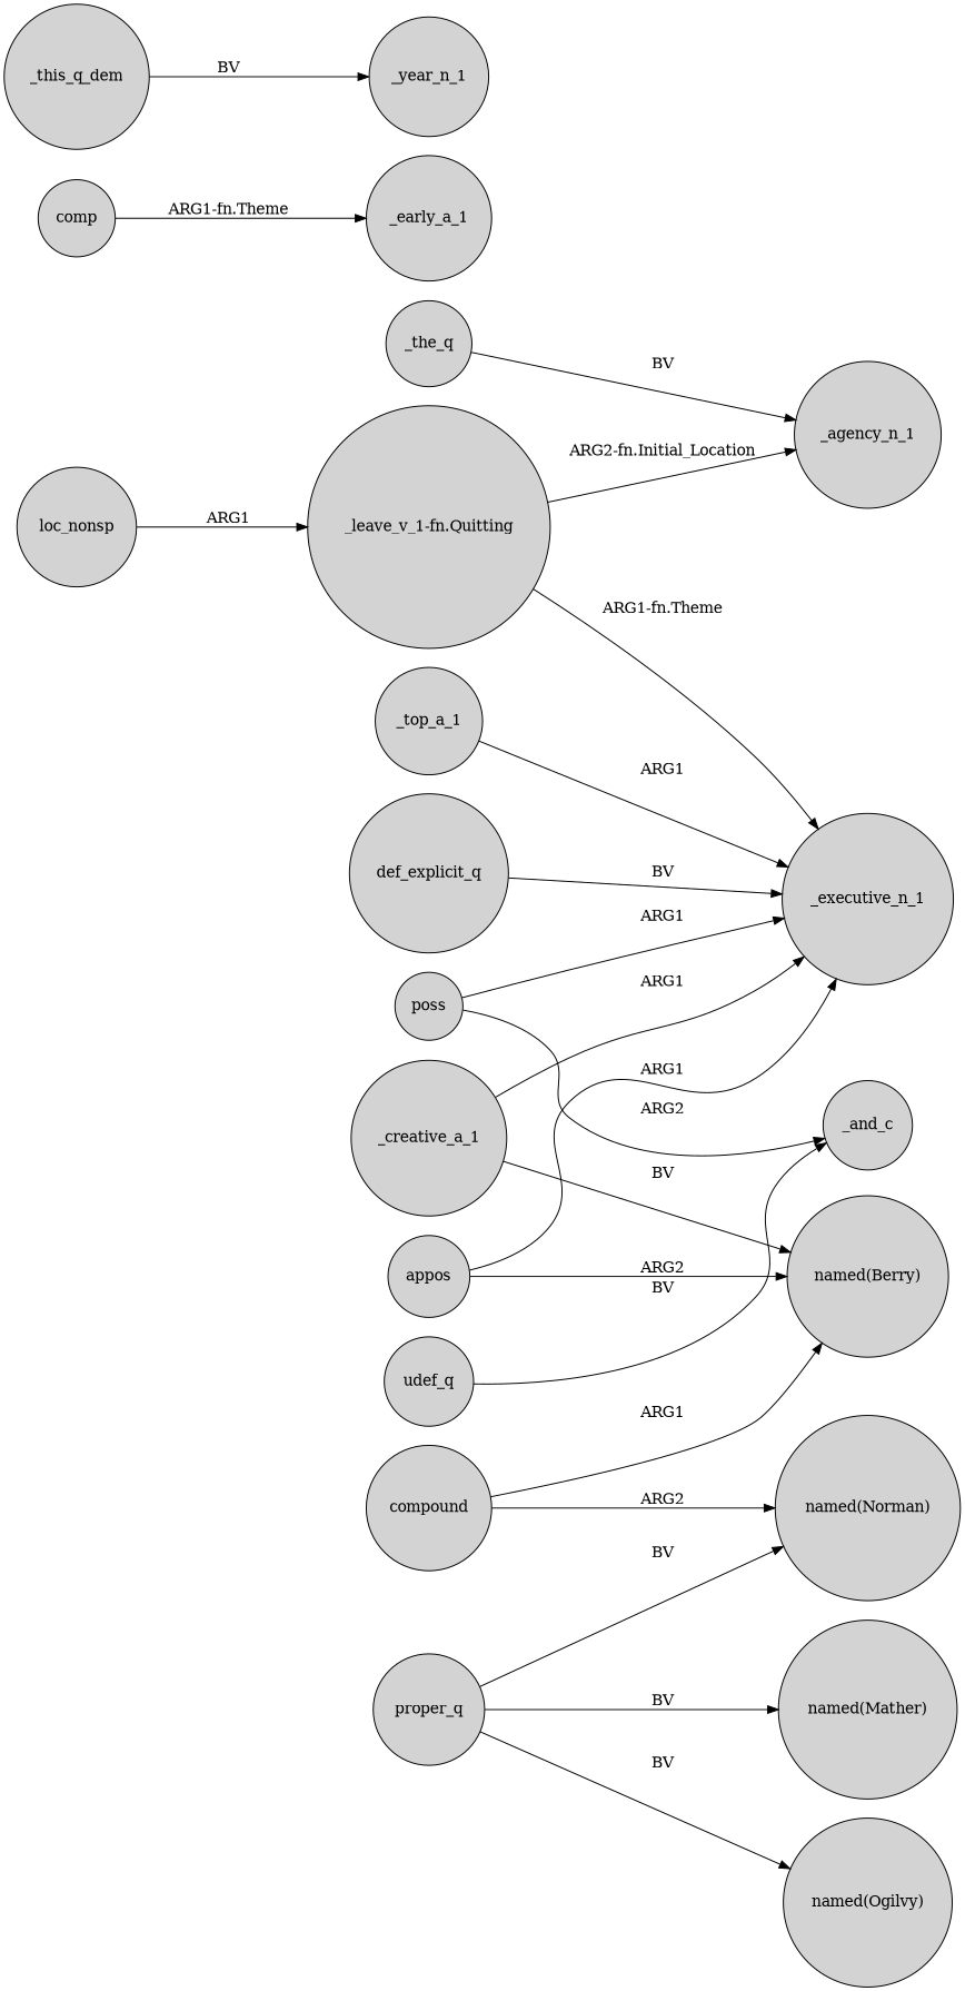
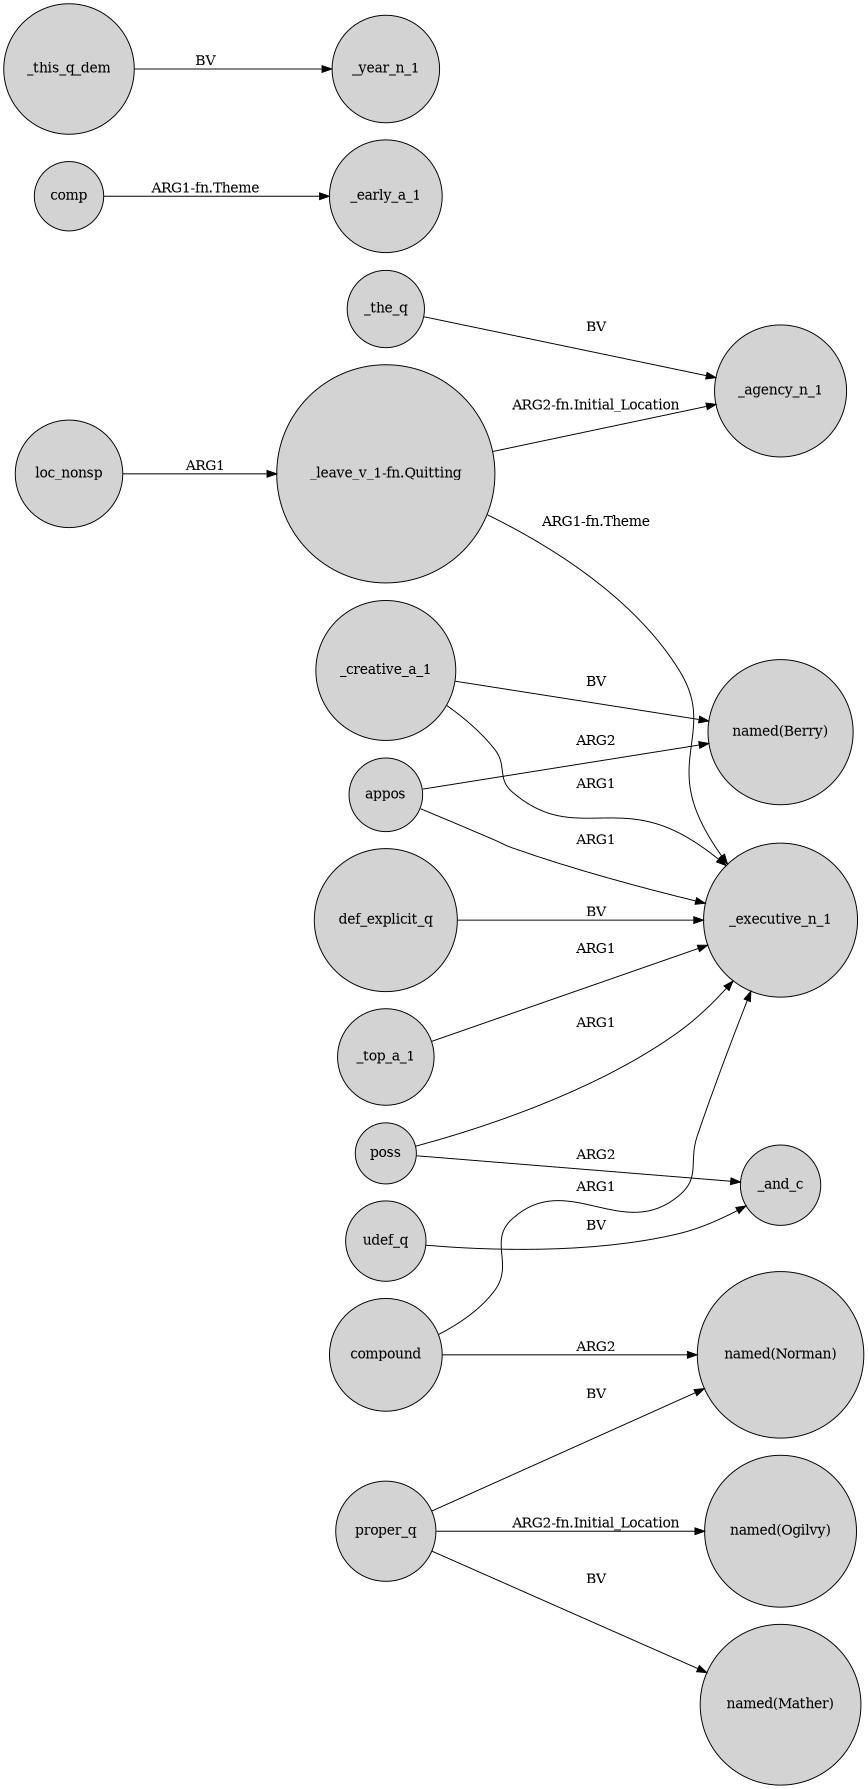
  digraph {
    rankdir=LR
    node [shape=circle style=filled]
    _the_q
    _agency_n_1
    _top_a_1
    _executive_n_1
    poss
    _and_c
    compound
    "named(Berry)"
    "named(Norman)"
    proper_q
    "named(Mather)"
    "named(Ogilvy)"
    def_explicit_q
    _creative_a_1
    loc_nonsp
    "_leave_v_1-fn.Quitting"
    appos
    udef_q
    comp
    _early_a_1
    _this_q_dem
    _year_n_1
    _the_q -> _agency_n_1 [label=BV]
    _top_a_1 -> _executive_n_1 [label=ARG1]
    poss -> _executive_n_1 [label=ARG1]
    poss -> _and_c [label=ARG2]
-   compound -> "named(Berry)" [label=ARG1]
+   compound -> _executive_n_1 [label=ARG1]
    compound -> "named(Norman)" [label=ARG2]
    proper_q -> "named(Norman)" [label=BV]
    proper_q -> "named(Mather)" [label=BV]
-   proper_q -> "named(Ogilvy)" [label=BV]
+   proper_q -> "named(Ogilvy)" [label="ARG2-fn.Initial_Location"]
    def_explicit_q -> _executive_n_1 [label=BV]
    _creative_a_1 -> _executive_n_1 [label=ARG1]
    _creative_a_1 -> "named(Berry)" [label=BV]
    loc_nonsp -> "_leave_v_1-fn.Quitting" [label=ARG1]
    "_leave_v_1-fn.Quitting" -> _agency_n_1 [label="ARG2-fn.Initial_Location"]
    "_leave_v_1-fn.Quitting" -> _executive_n_1 [label="ARG1-fn.Theme"]
    appos -> _executive_n_1 [label=ARG1]
    appos -> "named(Berry)" [label=ARG2]
    udef_q -> _and_c [label=BV]
    comp -> _early_a_1 [label="ARG1-fn.Theme"]
    _this_q_dem -> _year_n_1 [label=BV]
  }
